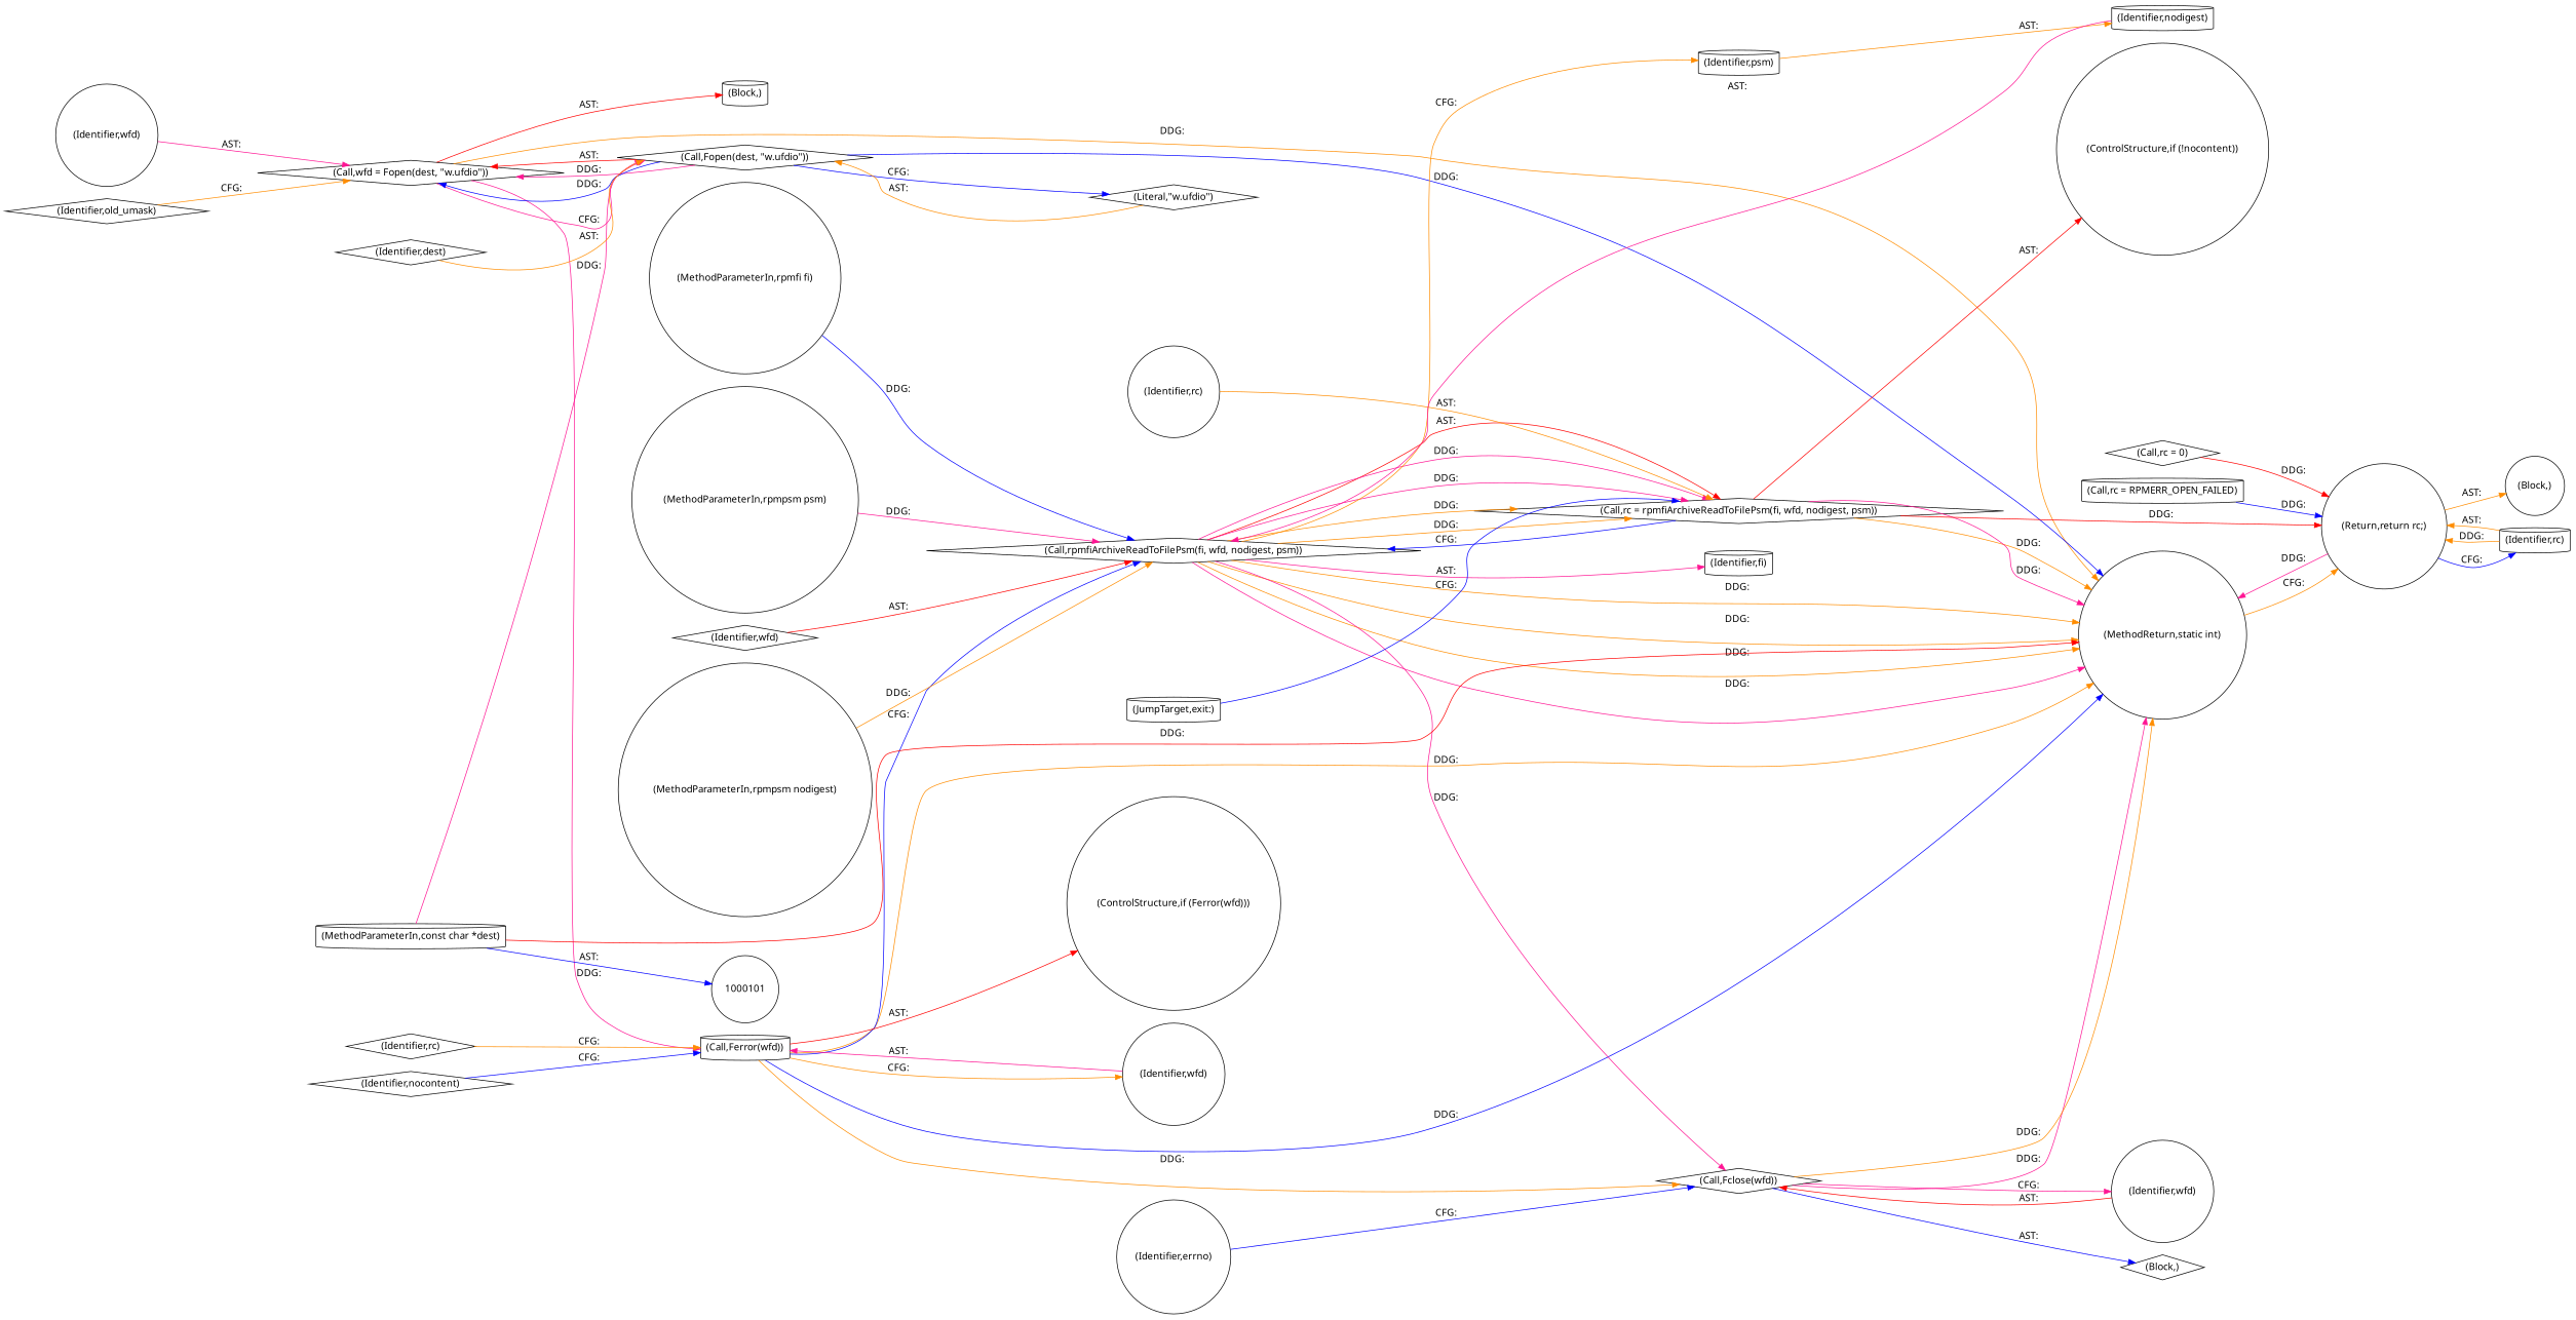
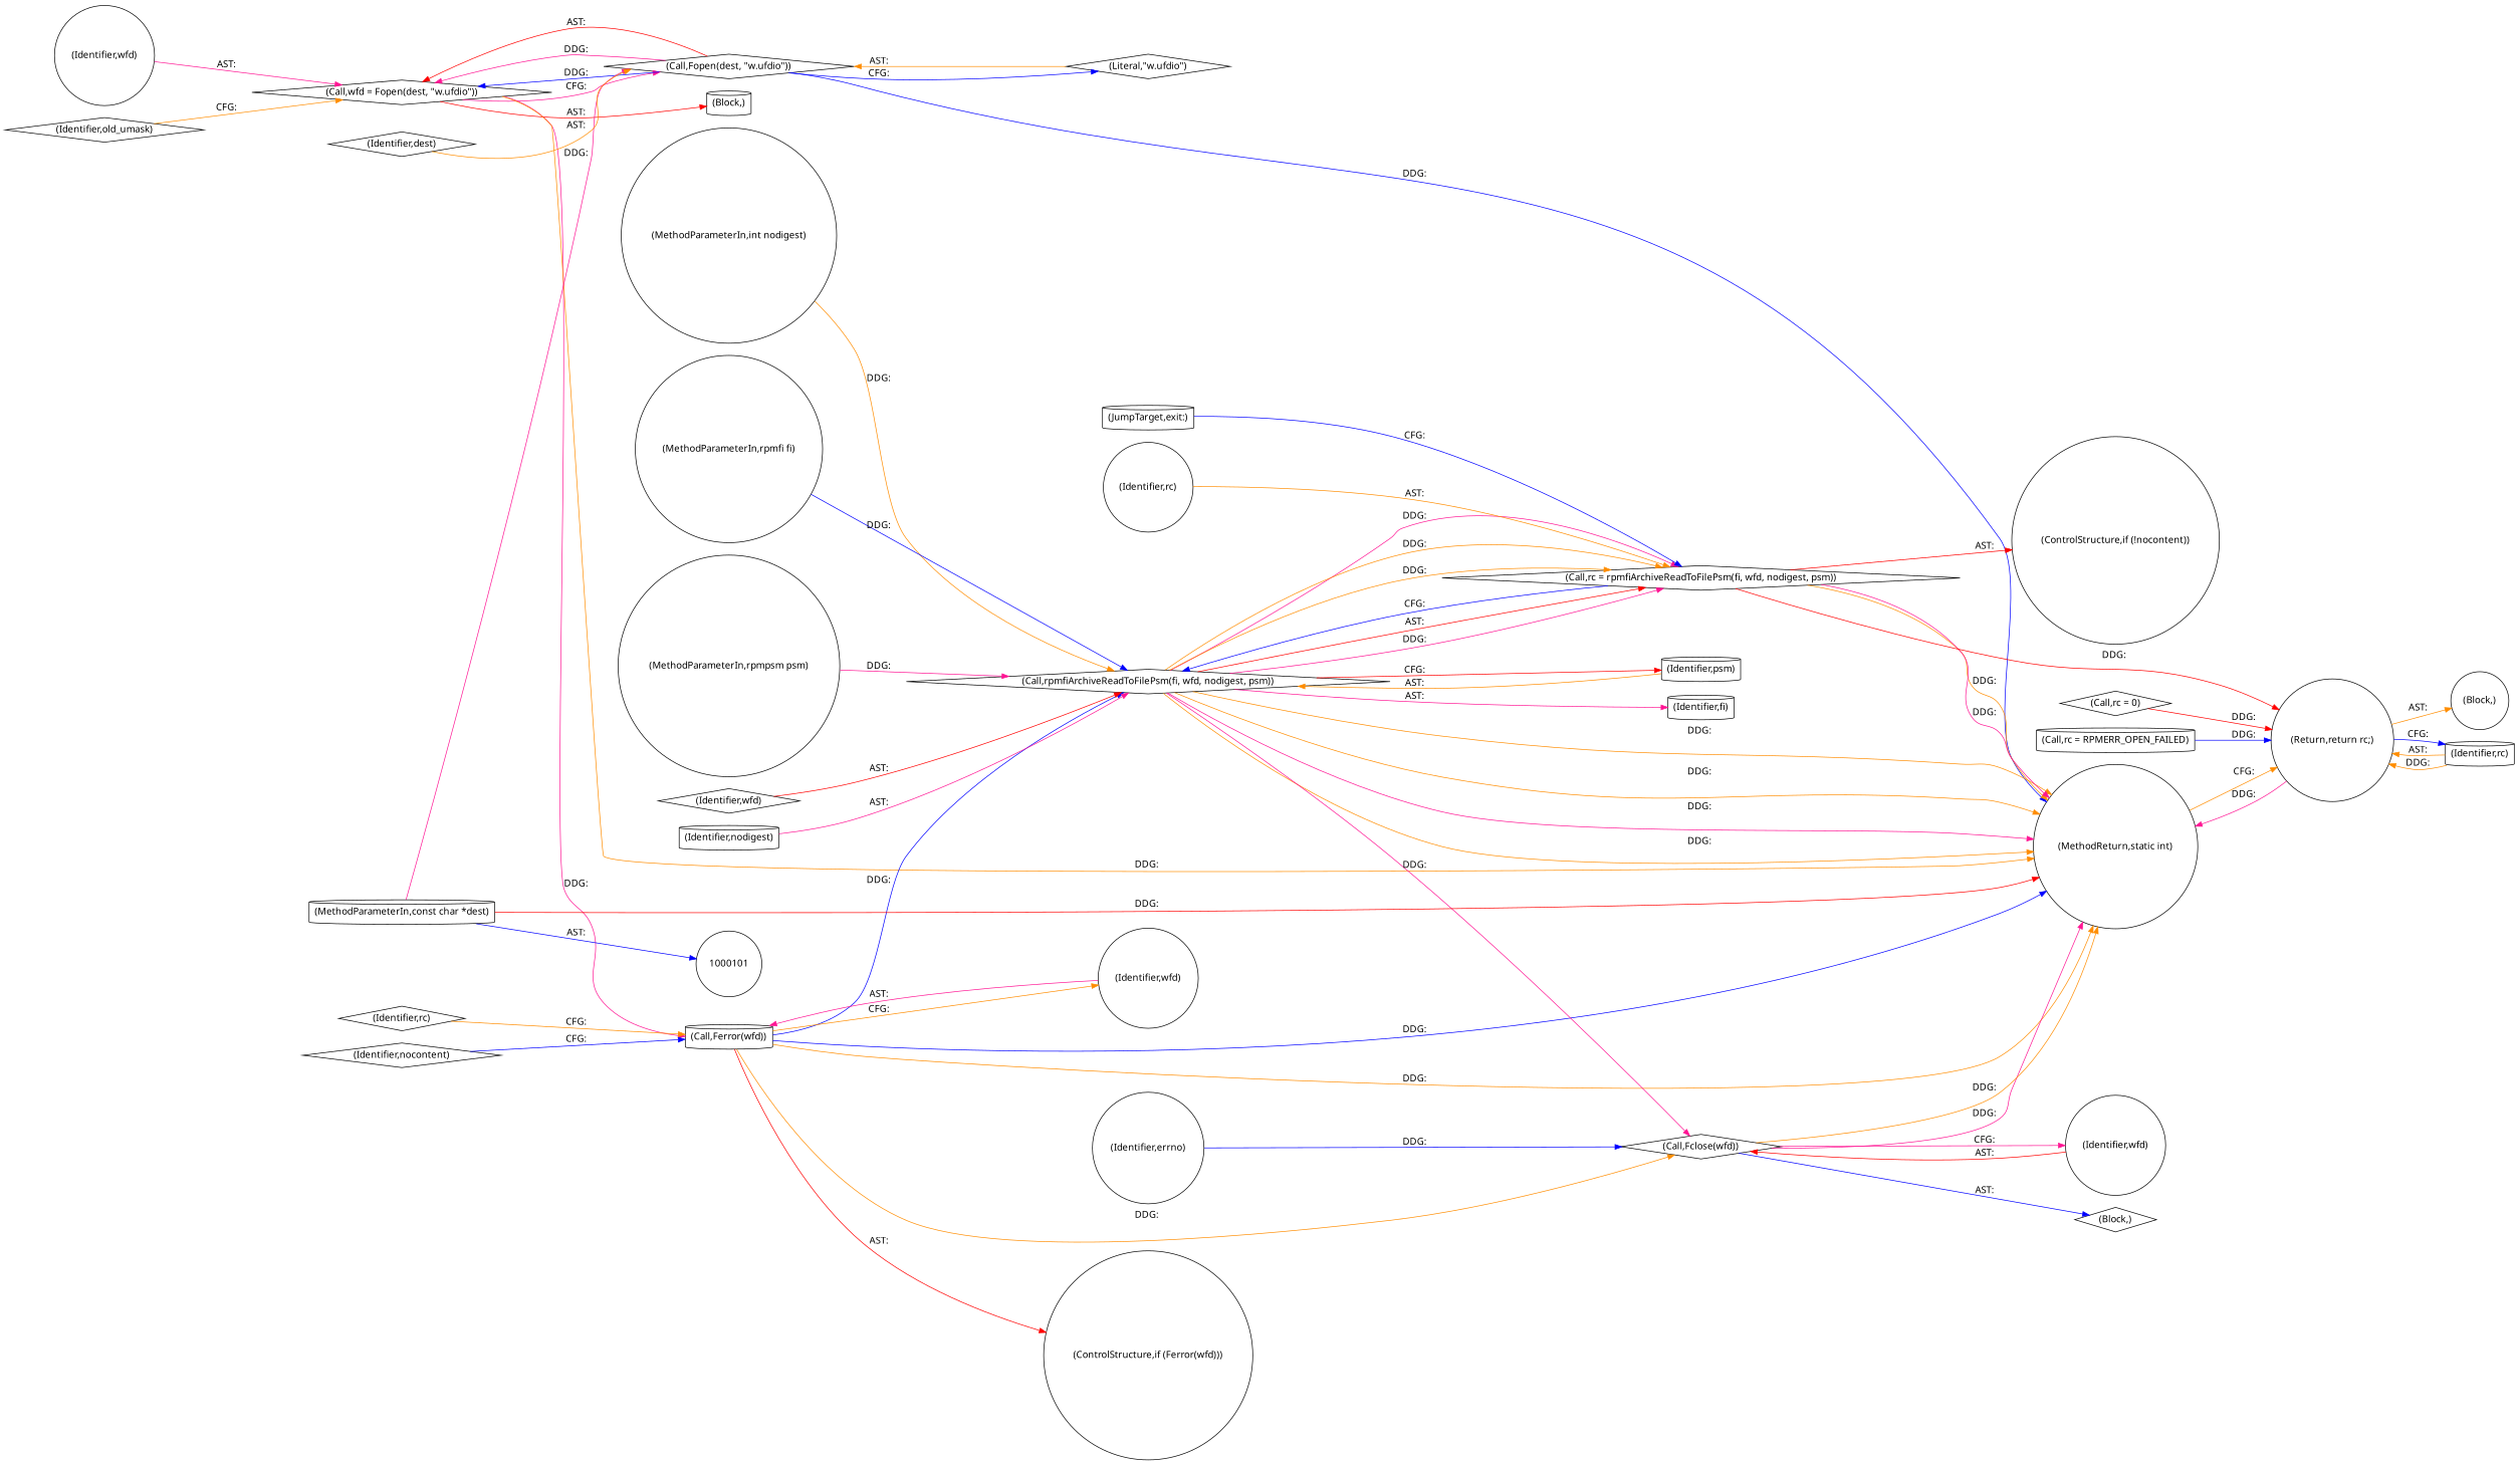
  digraph {
    fontname="Noto Sans"
    rankdir=LR
    node [fontname="Noto Sans" shape=circle]
    edge [color=darkorange fontname="Noto Sans"]
    n1 [label="(Call,wfd = Fopen(dest, \"w.ufdio\"))" shape=diamond]
    n2 [label="(Call,Fopen(dest, \"w.ufdio\"))" shape=diamond]
    n3 [label="(Call,Ferror(wfd))" shape=cylinder]
    n4 [label="(Block,)" shape=cylinder]
    n5 [label="(MethodReturn,static int)"]
    n6 [label="(Literal,\"w.ufdio\")" shape=diamond]
    n7 [label="(Call,rpmfiArchiveReadToFilePsm(fi, wfd, nodigest, psm))" shape=diamond]
    n8 [label="(Call,Fclose(wfd))" shape=diamond]
    n9 [label="(Identifier,wfd)"]
    n10 [label="(ControlStructure,if (Ferror(wfd)))"]
    n11 [label="(Return,return rc;)"]
    n12 [label="(MethodParameterIn,const char *dest)" shape=cylinder]
    1000101
    n14 [label="(Call,rc = rpmfiArchiveReadToFilePsm(fi, wfd, nodigest, psm))" shape=diamond]
    n15 [label="(Identifier,psm)" shape=cylinder]
    n16 [label="(Identifier,fi)" shape=cylinder]
    n17 [label="(Block,)" shape=diamond]
    n18 [label="(Identifier,wfd)"]
    n19 [label="(ControlStructure,if (!nocontent))"]
    n20 [label="(Block,)"]
    n21 [label="(Identifier,rc)" shape=cylinder]
    n22 [label="(Identifier,rc)"]
    n23 [label="(Identifier,nocontent)" shape=diamond]
-   n24 [label="(MethodParameterIn,rpmpsm nodigest)"]
+   n24 [label="(MethodParameterIn,int nodigest)"]
    n25 [label="(MethodParameterIn,rpmfi fi)"]
    n26 [label="(Call,rc = 0)" shape=diamond]
    n27 [label="(Identifier,errno)"]
    n28 [label="(Identifier,wfd)"]
    n29 [label="(Call,rc = RPMERR_OPEN_FAILED)" shape=cylinder]
    n30 [label="(Identifier,old_umask)" shape=diamond]
    n31 [label="(MethodParameterIn,rpmpsm psm)"]
    n32 [label="(Identifier,dest)" shape=diamond]
    n33 [label="(JumpTarget,exit:)" shape=cylinder]
    n34 [label="(Identifier,wfd)" shape=diamond]
    n35 [label="(Identifier,rc)" shape=diamond]
    n36 [label="(Identifier,nodigest)" shape=cylinder]
    n1 -> n2 [color=deeppink label="CFG: "]
    n1 -> n3 [color=deeppink label="DDG: "]
    n1 -> n4 [color=red label="AST: "]
    n1 -> n5 [label="DDG: "]
    n2 -> n1 [color=red label="AST: "]
    n2 -> n1 [color=deeppink label="DDG: "]
    n2 -> n1 [color=blue label="DDG: "]
    n2 -> n5 [color=blue label="DDG: "]
    n2 -> n6 [color=blue label="CFG: "]
    n3 -> n5 [label="DDG: "]
    n3 -> n5 [color=blue label="DDG: "]
-   n3 -> n7 [color=blue label="CFG: "]
+   n3 -> n7 [color=blue label="DDG: "]
    n3 -> n8 [label="DDG: "]
    n3 -> n9 [label="CFG: "]
    n3 -> n10 [color=red label="AST: "]
    n5 -> n11 [label="CFG: "]
    n6 -> n2 [label="AST: "]
    n7 -> n5 [label="DDG: "]
    n7 -> n5 [label="DDG: "]
    n7 -> n5 [color=deeppink label="DDG: "]
    n7 -> n5 [label="DDG: "]
    n7 -> n8 [color=deeppink label="DDG: "]
    n7 -> n14 [color=red label="AST: "]
    n7 -> n14 [color=deeppink label="DDG: "]
    n7 -> n14 [color=deeppink label="DDG: "]
    n7 -> n14 [label="DDG: "]
    n7 -> n14 [label="DDG: "]
-   n7 -> n15 [label="CFG: "]
+   n7 -> n15 [color=red label="CFG: "]
    n7 -> n16 [color=deeppink label="AST: "]
    n8 -> n5 [color=deeppink label="DDG: "]
    n8 -> n5 [label="DDG: "]
    n8 -> n17 [color=blue label="AST: "]
    n8 -> n18 [color=deeppink label="CFG: "]
    n9 -> n3 [color=deeppink label="AST: "]
    n11 -> n5 [color=deeppink label="DDG: "]
    n11 -> n20 [label="AST: "]
    n11 -> n21 [color=blue label="CFG: "]
    n12 -> n2 [color=deeppink label="DDG: "]
    n12 -> n5 [color=red label="DDG: "]
    n12 -> 1000101 [color=blue label="AST: "]
    n14 -> n5 [label="DDG: "]
    n14 -> n5 [color=deeppink label="DDG: "]
    n14 -> n7 [color=blue label="CFG: "]
    n14 -> n11 [color=red label="DDG: "]
    n14 -> n19 [color=red label="AST: "]
-   n15 -> n36 [label="AST: "]
+   n15 -> n7 [label="AST: "]
    n18 -> n8 [color=red label="AST: "]
    n21 -> n11 [label="AST: "]
    n21 -> n11 [label="DDG: "]
    n22 -> n14 [label="AST: "]
    n23 -> n3 [color=blue label="CFG: "]
    n24 -> n7 [label="DDG: "]
    n25 -> n7 [color=blue label="DDG: "]
    n26 -> n11 [color=red label="DDG: "]
-   n27 -> n8 [color=blue label="CFG: "]
+   n27 -> n8 [color=blue label="DDG: "]
    n28 -> n1 [color=deeppink label="AST: "]
    n29 -> n11 [color=blue label="DDG: "]
    n30 -> n1 [label="CFG: "]
    n31 -> n7 [color=deeppink label="DDG: "]
    n32 -> n2 [label="AST: "]
    n33 -> n14 [color=blue label="CFG: "]
    n34 -> n7 [color=red label="AST: "]
    n35 -> n3 [label="CFG: "]
    n36 -> n7 [color=deeppink label="AST: "]
  }
